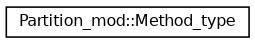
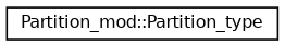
  digraph {
    rankdir=LR
-   n1 [color=black fillcolor=white fontname=Helvetica fontsize=10 height=0.2 label="Partition_mod::Method_type" shape=record style=filled width=0.4]
+   n1 [color=black fillcolor=white fontname=Helvetica fontsize=10 height=0.2 label="Partition_mod::Partition_type" shape=record style=filled width=0.4]
  }
